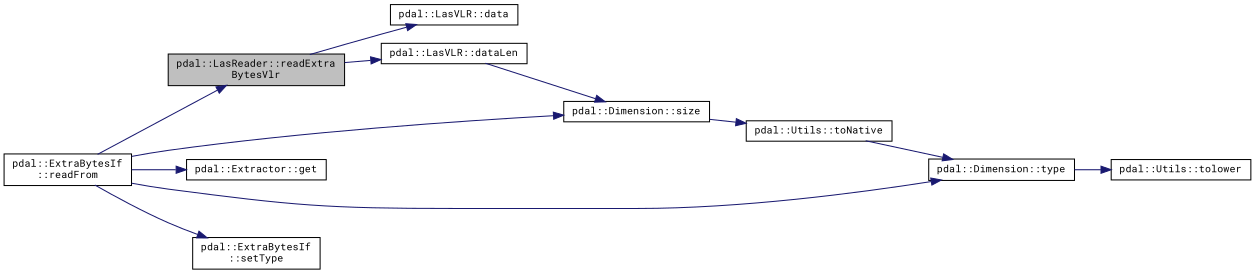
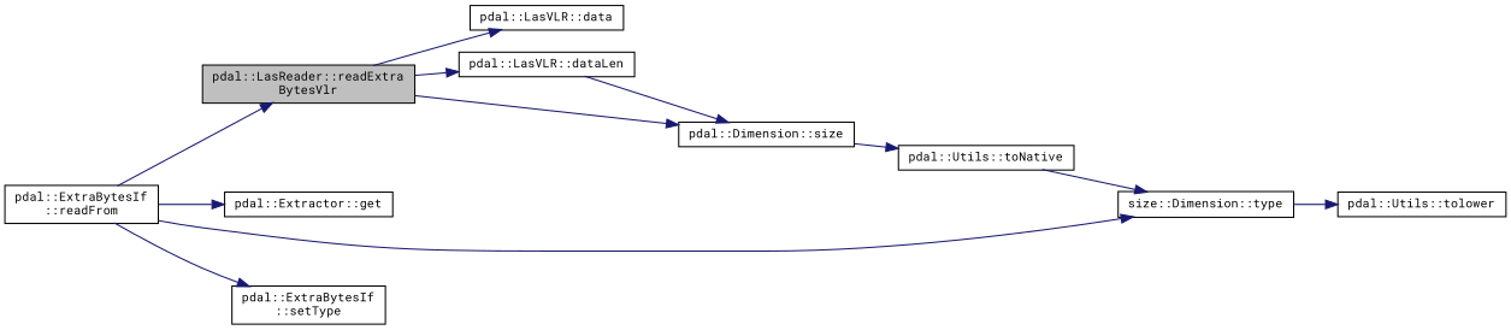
  digraph {
    fontname="Roboto Mono"
    rankdir=LR
    node [color=black fillcolor=white fontname="Roboto Mono" fontsize=10 shape=record style=filled]
    edge [color=midnightblue fontname="Roboto Mono" fontsize=10 labelfontname=Helvetica labelfontsize=10 style=solid]
    n1 [fillcolor=grey75 fontcolor=black height=0.2 label="pdal::LasReader::readExtra\lBytesVlr" width=0.4]
    n2 [height=0.2 label="pdal::LasVLR::data" width=0.4]
    n3 [height=0.2 label="pdal::LasVLR::dataLen" width=0.4]
    n4 [height=0.2 label="pdal::Dimension::size" width=0.4]
    n5 [height=0.2 label="pdal::ExtraBytesIf\l::readFrom" width=0.4]
    n6 [height=0.2 label="pdal::Extractor::get" width=0.4]
-   n7 [height=0.2 label="pdal::Dimension::type" width=0.4]
+   n7 [height=0.2 label="size::Dimension::type" width=0.4]
    n8 [height=0.2 label="pdal::ExtraBytesIf\l::setType" width=0.4]
    n9 [height=0.2 label="pdal::Utils::toNative" width=0.4]
    n10 [height=0.2 label="pdal::Utils::tolower" width=0.4]
    n1 -> n2
    n1 -> n3
-   n5 -> n4
+   n1 -> n4
    n3 -> n4
    n4 -> n9
    n5 -> n1
    n5 -> n6
    n5 -> n7
    n5 -> n8
    n7 -> n10
    n9 -> n7
  }
